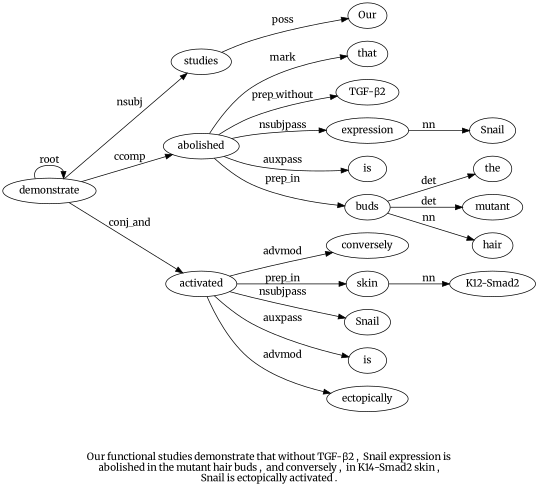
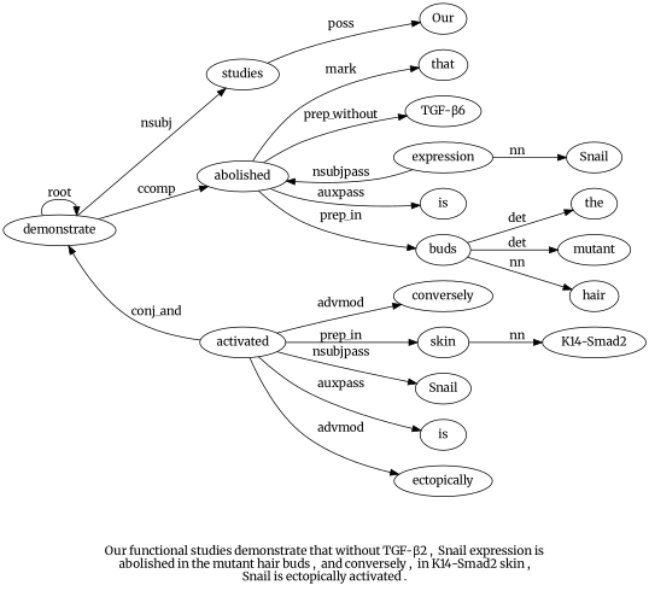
  digraph {
    fontname=Merriweather
    label="Our functional studies demonstrate that without TGF-β2 ,  Snail expression is\nabolished in the mutant hair buds ,  and conversely ,  in K14-Smad2 skin ,\nSnail is ectopically activated ."
    rankdir=LR
    node [fillcolor=white fontname=Merriweather style=filled]
    edge [fontname=Merriweather]
    n1 [label=studies]
    n2 [label=Our]
    n3 [label=demonstrate]
    n4 [label=abolished]
    n5 [label=activated]
    n6 [label=that]
-   n7 [label="TGF-β2"]
+   n7 [label="TGF-β6"]
    n8 [label=expression]
    n9 [label=is]
    n10 [label=buds]
    n11 [label=conversely]
    n12 [label=skin]
    n13 [label=Snail]
    n14 [label=is]
    n15 [label=ectopically]
    n16 [label=Snail]
    n17 [label=the]
    n18 [label=mutant]
    n19 [label=hair]
-   n20 [label="K12-Smad2"]
+   n20 [label="K14-Smad2"]
    n1 -> n2 [label=poss]
    n3 -> n1 [label=nsubj]
    n3 -> n3 [label=root]
    n3 -> n4 [label=ccomp]
-   n3 -> n5 [label=conj_and]
+   n5 -> n3 [label=conj_and]
    n4 -> n6 [label=mark]
    n4 -> n7 [label=prep_without]
-   n4 -> n8 [label=nsubjpass]
+   n8 -> n4 [label=nsubjpass]
    n4 -> n9 [label=auxpass]
    n4 -> n10 [label=prep_in]
    n5 -> n11 [label=advmod]
    n5 -> n12 [label=prep_in]
    n5 -> n13 [label=nsubjpass]
    n5 -> n14 [label=auxpass]
    n5 -> n15 [label=advmod]
    n8 -> n16 [label=nn]
    n10 -> n17 [label=det]
    n10 -> n18 [label=det]
    n10 -> n19 [label=nn]
    n12 -> n20 [label=nn]
  }
